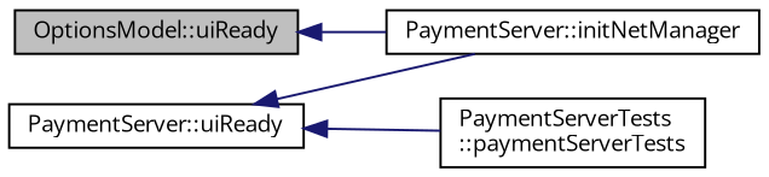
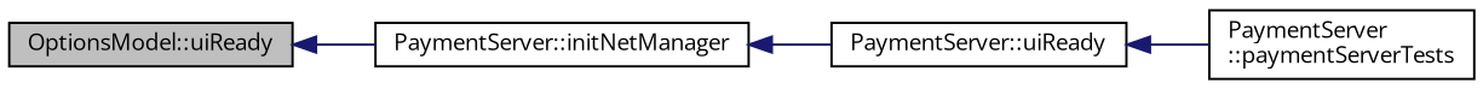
  digraph {
    fontname="Open Sans"
    rankdir=LR
    node [color=black fillcolor=white fontname="Open Sans" fontsize=10 shape=record style=filled]
    edge [color=midnightblue dir=back fontname="Open Sans" fontsize=10 labelfontname=Helvetica labelfontsize=10 style=solid]
    n1 [fillcolor=grey75 fontcolor=black height=0.2 label="OptionsModel::uiReady" width=0.4]
    n2 [height=0.2 label="PaymentServer::initNetManager" width=0.4]
    n3 [height=0.2 label="PaymentServer::uiReady" width=0.4]
-   n4 [height=0.2 label="PaymentServerTests\l::paymentServerTests" width=0.4]
+   n4 [height=0.2 label="PaymentServer\l::paymentServerTests" width=0.4]
    n1 -> n2
-   n3 -> n2
+   n2 -> n3
    n3 -> n4
  }
